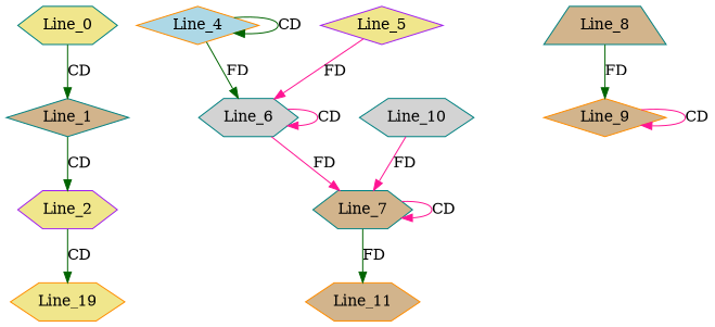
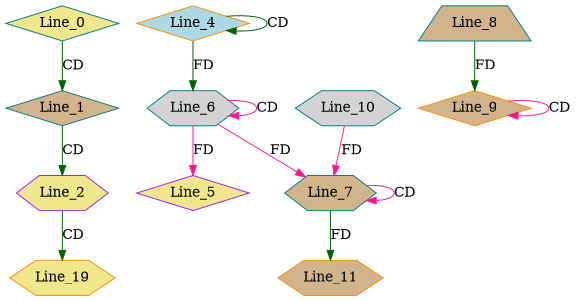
  digraph {
    node [color=teal fillcolor=tan shape=hexagon style=filled]
    edge [color=darkgreen]
-   Line_0 [fillcolor=khaki]
+   Line_0 [fillcolor=khaki shape=diamond]
    Line_1 [shape=diamond]
    Line_2 [color=purple fillcolor=khaki]
    Line_19 [color=darkorange fillcolor=khaki]
    Line_4 [color=darkorange fillcolor=lightblue shape=diamond]
    Line_6 [fillcolor=lightgrey]
    Line_7
    Line_11 [color=darkorange]
    Line_5 [color=purple fillcolor=khaki shape=diamond]
    Line_9 [color=darkorange shape=diamond]
    Line_8 [shape=trapezium]
    Line_10 [fillcolor=lightgrey]
    Line_0 -> Line_1 [label=CD]
    Line_1 -> Line_2 [label=CD]
    Line_2 -> Line_19 [label=CD]
    Line_4 -> Line_4 [label=CD]
    Line_4 -> Line_6 [label=FD]
    Line_6 -> Line_6 [color=deeppink label=CD]
    Line_6 -> Line_7 [color=deeppink label=FD]
    Line_7 -> Line_7 [color=deeppink label=CD]
    Line_7 -> Line_11 [label=FD]
-   Line_5 -> Line_6 [color=deeppink label=FD]
+   Line_6 -> Line_5 [color=deeppink label=FD]
    Line_9 -> Line_9 [color=deeppink label=CD]
    Line_8 -> Line_9 [label=FD]
    Line_10 -> Line_7 [color=deeppink label=FD]
  }
